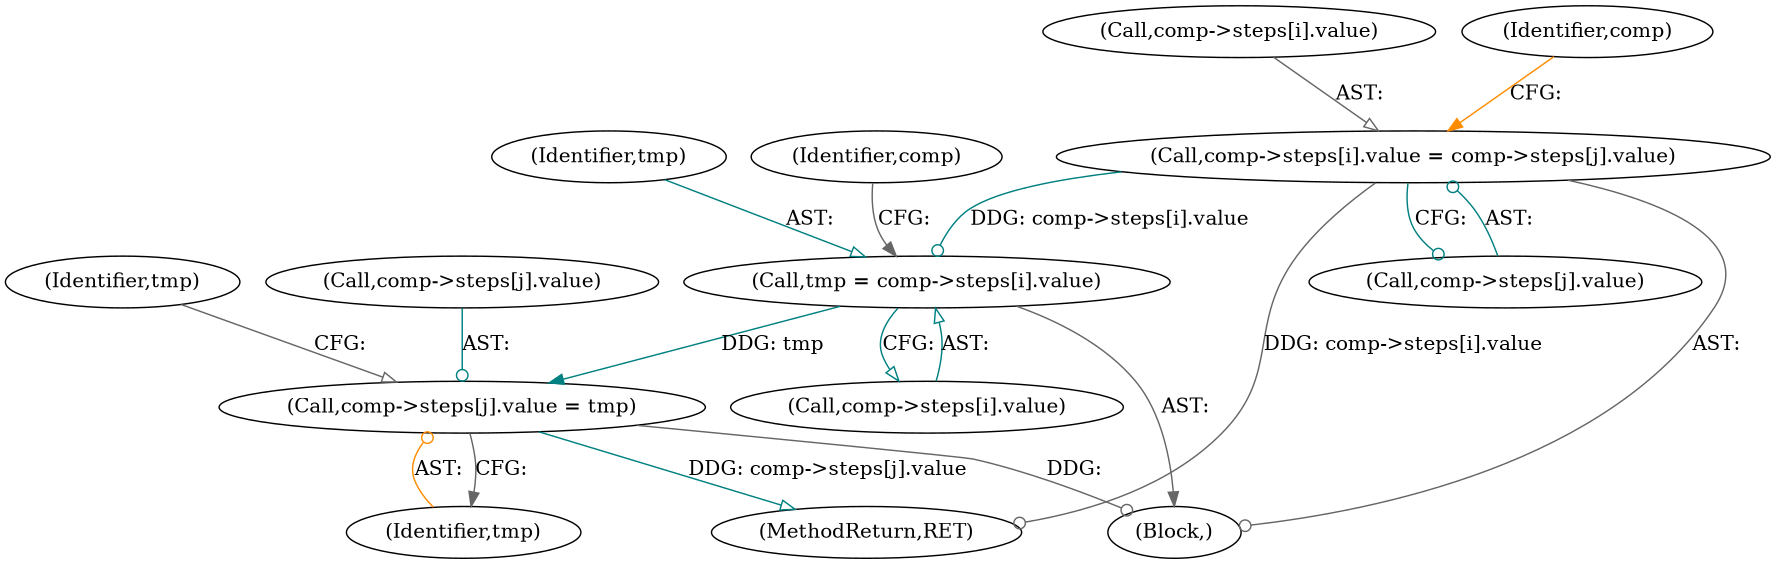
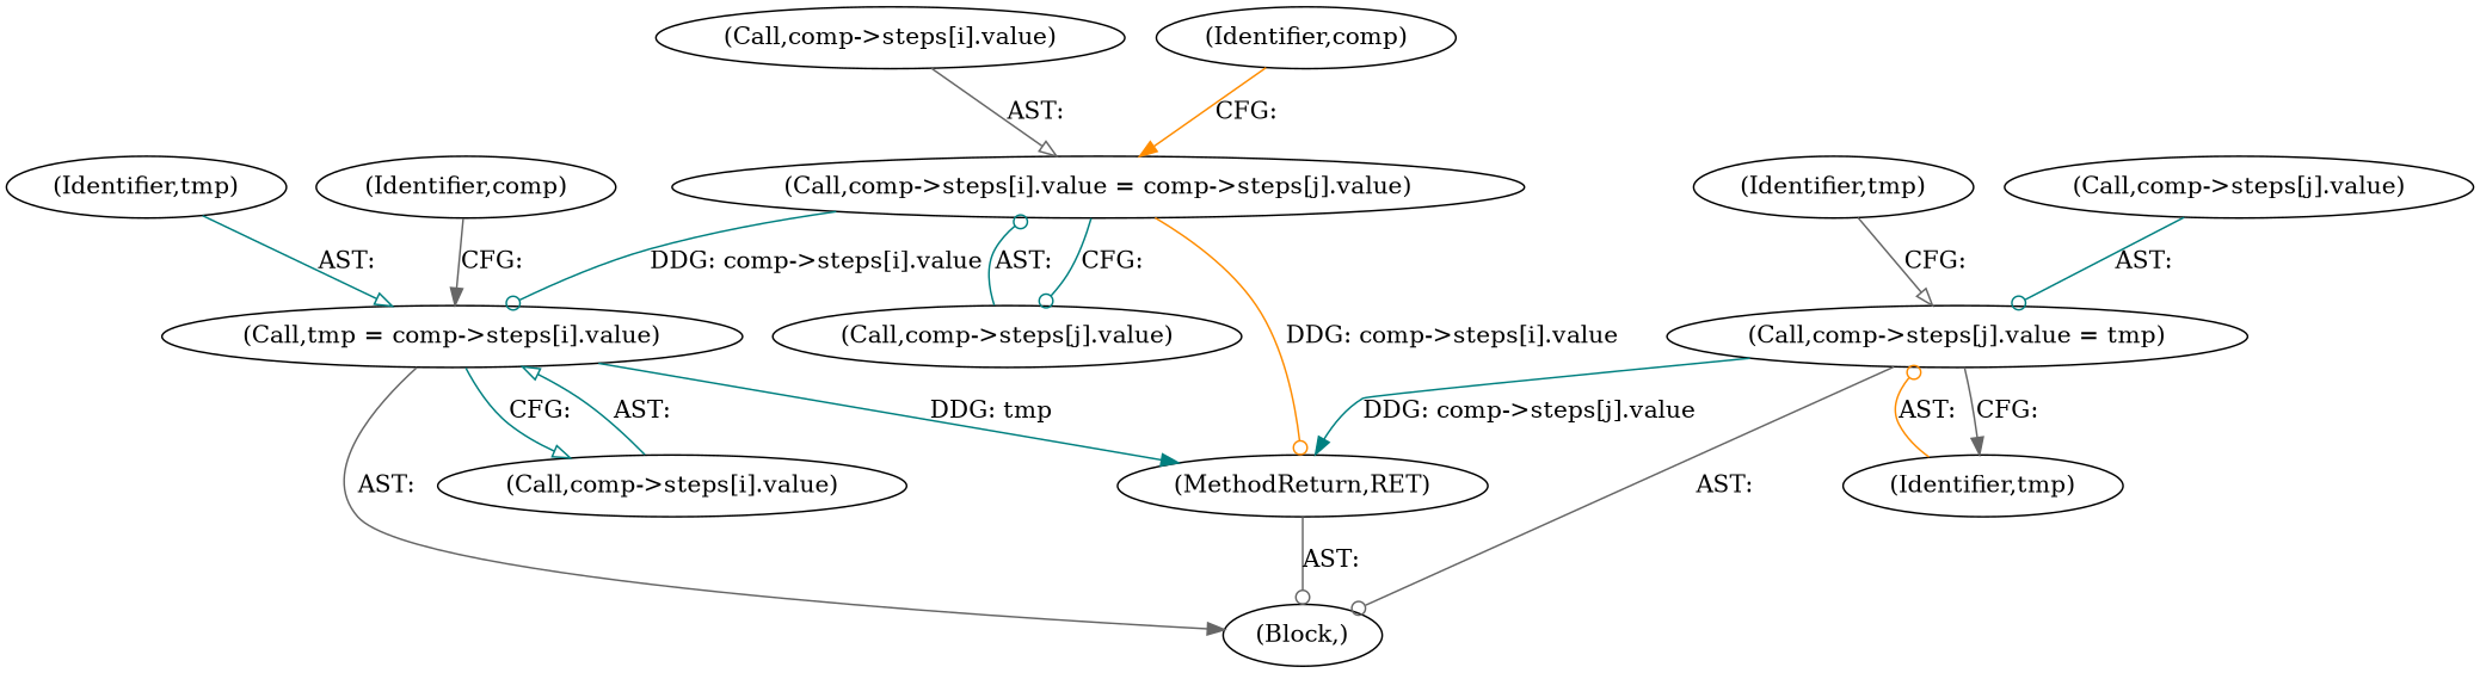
  digraph {
    edge [arrowhead=odot color=teal]
    n1 [label="(Call,comp->steps[j].value = tmp)"]
    n2 [label="(MethodReturn,RET)"]
    n3 [label="(Block,)"]
    n4 [label="(Identifier,tmp)"]
    n5 [label="(Call,comp->steps[i].value = comp->steps[j].value)"]
    n6 [label="(Call,tmp = comp->steps[i].value)"]
    n7 [label="(Call,comp->steps[j].value)"]
    n8 [label="(Call,comp->steps[i].value)"]
    n9 [label="(Identifier,tmp)"]
    n10 [label="(Call,comp->steps[j].value)"]
    n11 [label="(Identifier,comp)"]
    n12 [label="(Call,comp->steps[i].value)"]
    n13 [label="(Identifier,comp)"]
    n14 [label="(Identifier,tmp)"]
-   n1 -> n2 [arrowhead=onormal label="DDG: comp->steps[j].value"]
-   n1 -> n3 [color=gray40 label="DDG: "]
+   n1 -> n2 [arrowhead=normal label="DDG: comp->steps[j].value"]
+   n1 -> n3 [color=gray40 label="AST: "]
    n1 -> n4 [arrowhead=normal color=gray40 label="CFG: "]
    n4 -> n1 [color=darkorange label="AST: "]
-   n5 -> n2 [color=gray40 label="DDG: comp->steps[i].value"]
-   n5 -> n3 [color=gray40 label="AST: "]
+   n5 -> n2 [color=darkorange label="DDG: comp->steps[i].value"]
+   n2 -> n3 [color=gray40 label="AST: "]
    n5 -> n6 [label="DDG: comp->steps[i].value"]
    n5 -> n7 [label="CFG: "]
-   n6 -> n1 [arrowhead=normal label="DDG: tmp"]
+   n6 -> n2 [arrowhead=normal label="DDG: tmp"]
    n6 -> n3 [arrowhead=normal color=gray40 label="AST: "]
    n6 -> n8 [arrowhead=onormal label="CFG: "]
    n7 -> n5 [label="AST: "]
    n8 -> n6 [arrowhead=onormal label="AST: "]
    n9 -> n1 [arrowhead=onormal color=gray40 label="CFG: "]
    n10 -> n1 [label="AST: "]
    n11 -> n6 [arrowhead=normal color=gray40 label="CFG: "]
    n12 -> n5 [arrowhead=onormal color=gray40 label="AST: "]
    n13 -> n5 [arrowhead=normal color=darkorange label="CFG: "]
    n14 -> n6 [arrowhead=onormal label="AST: "]
  }
